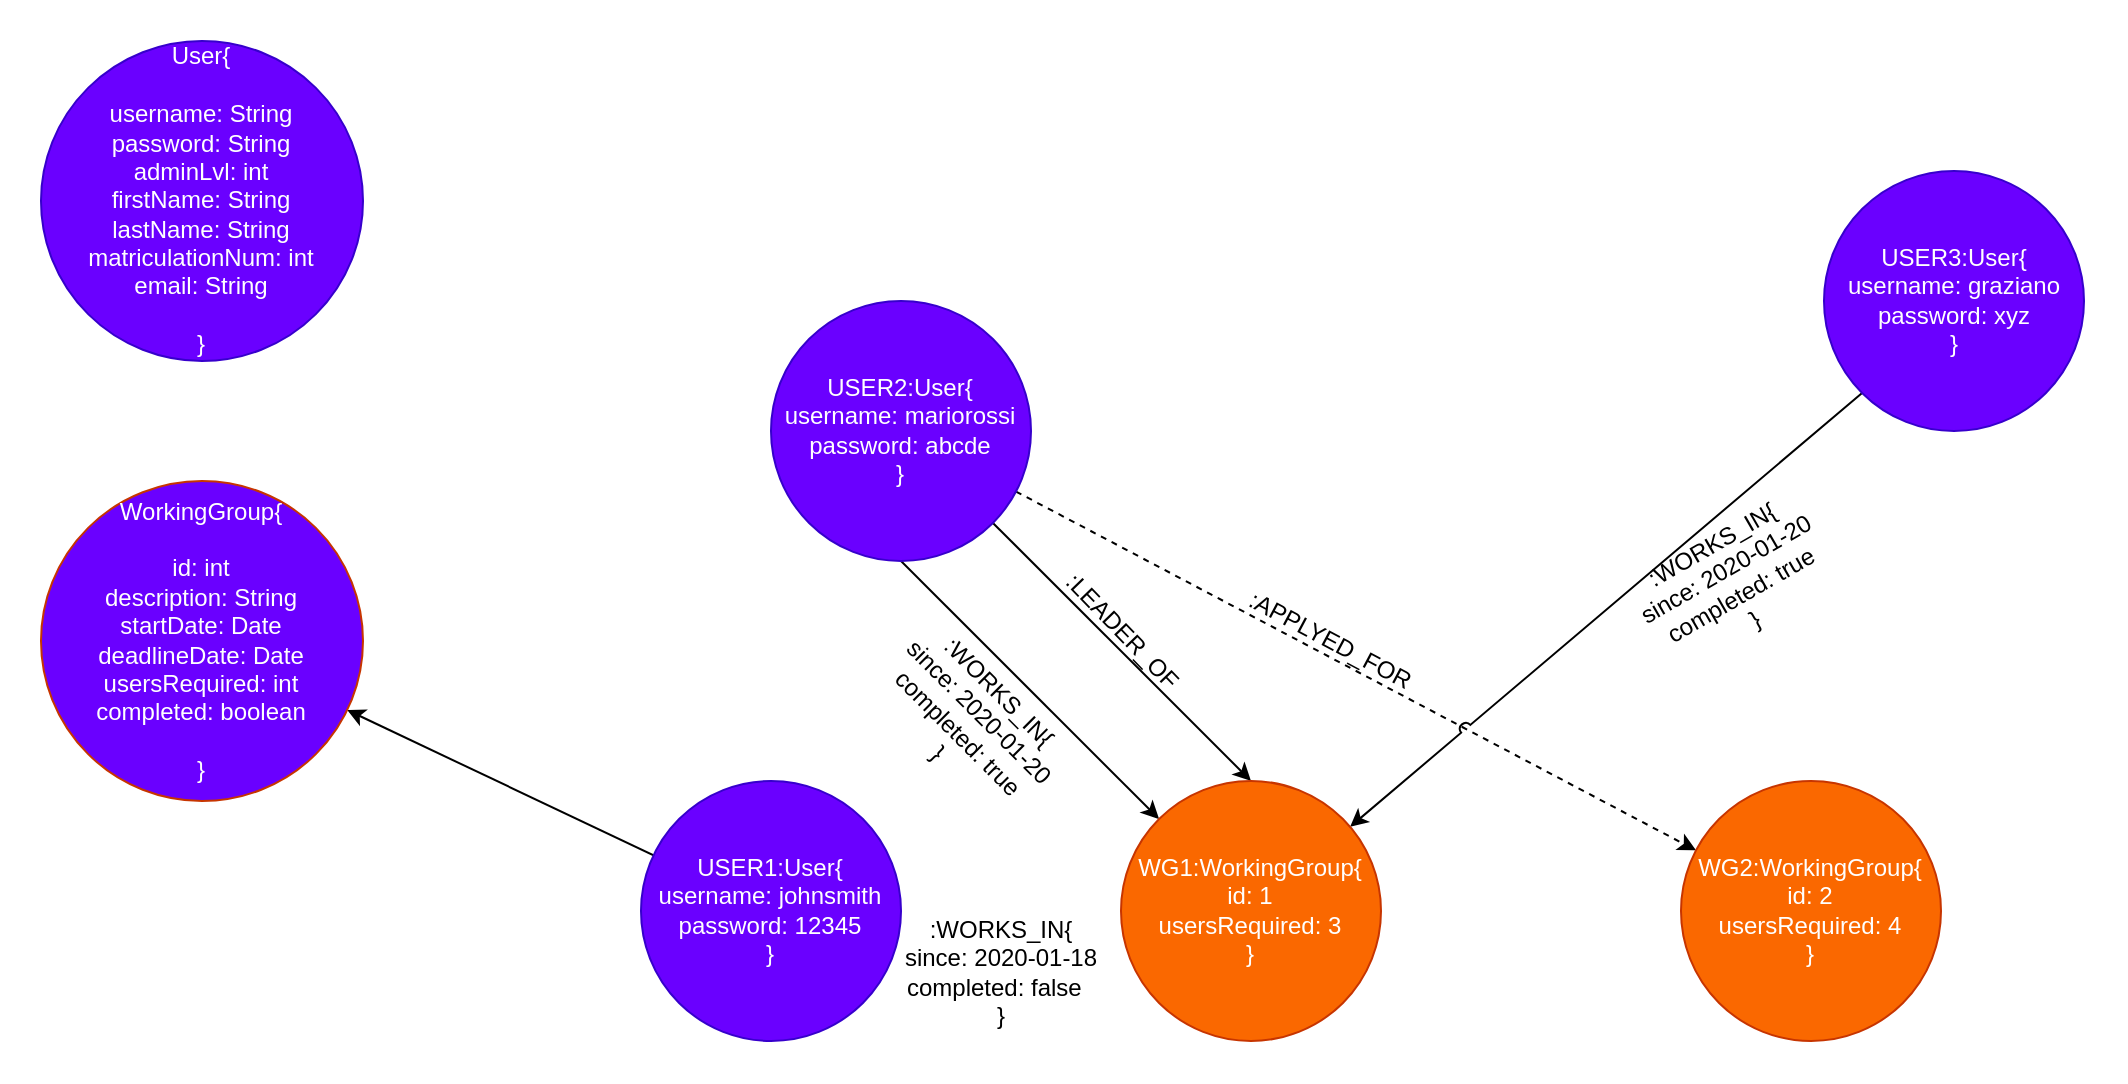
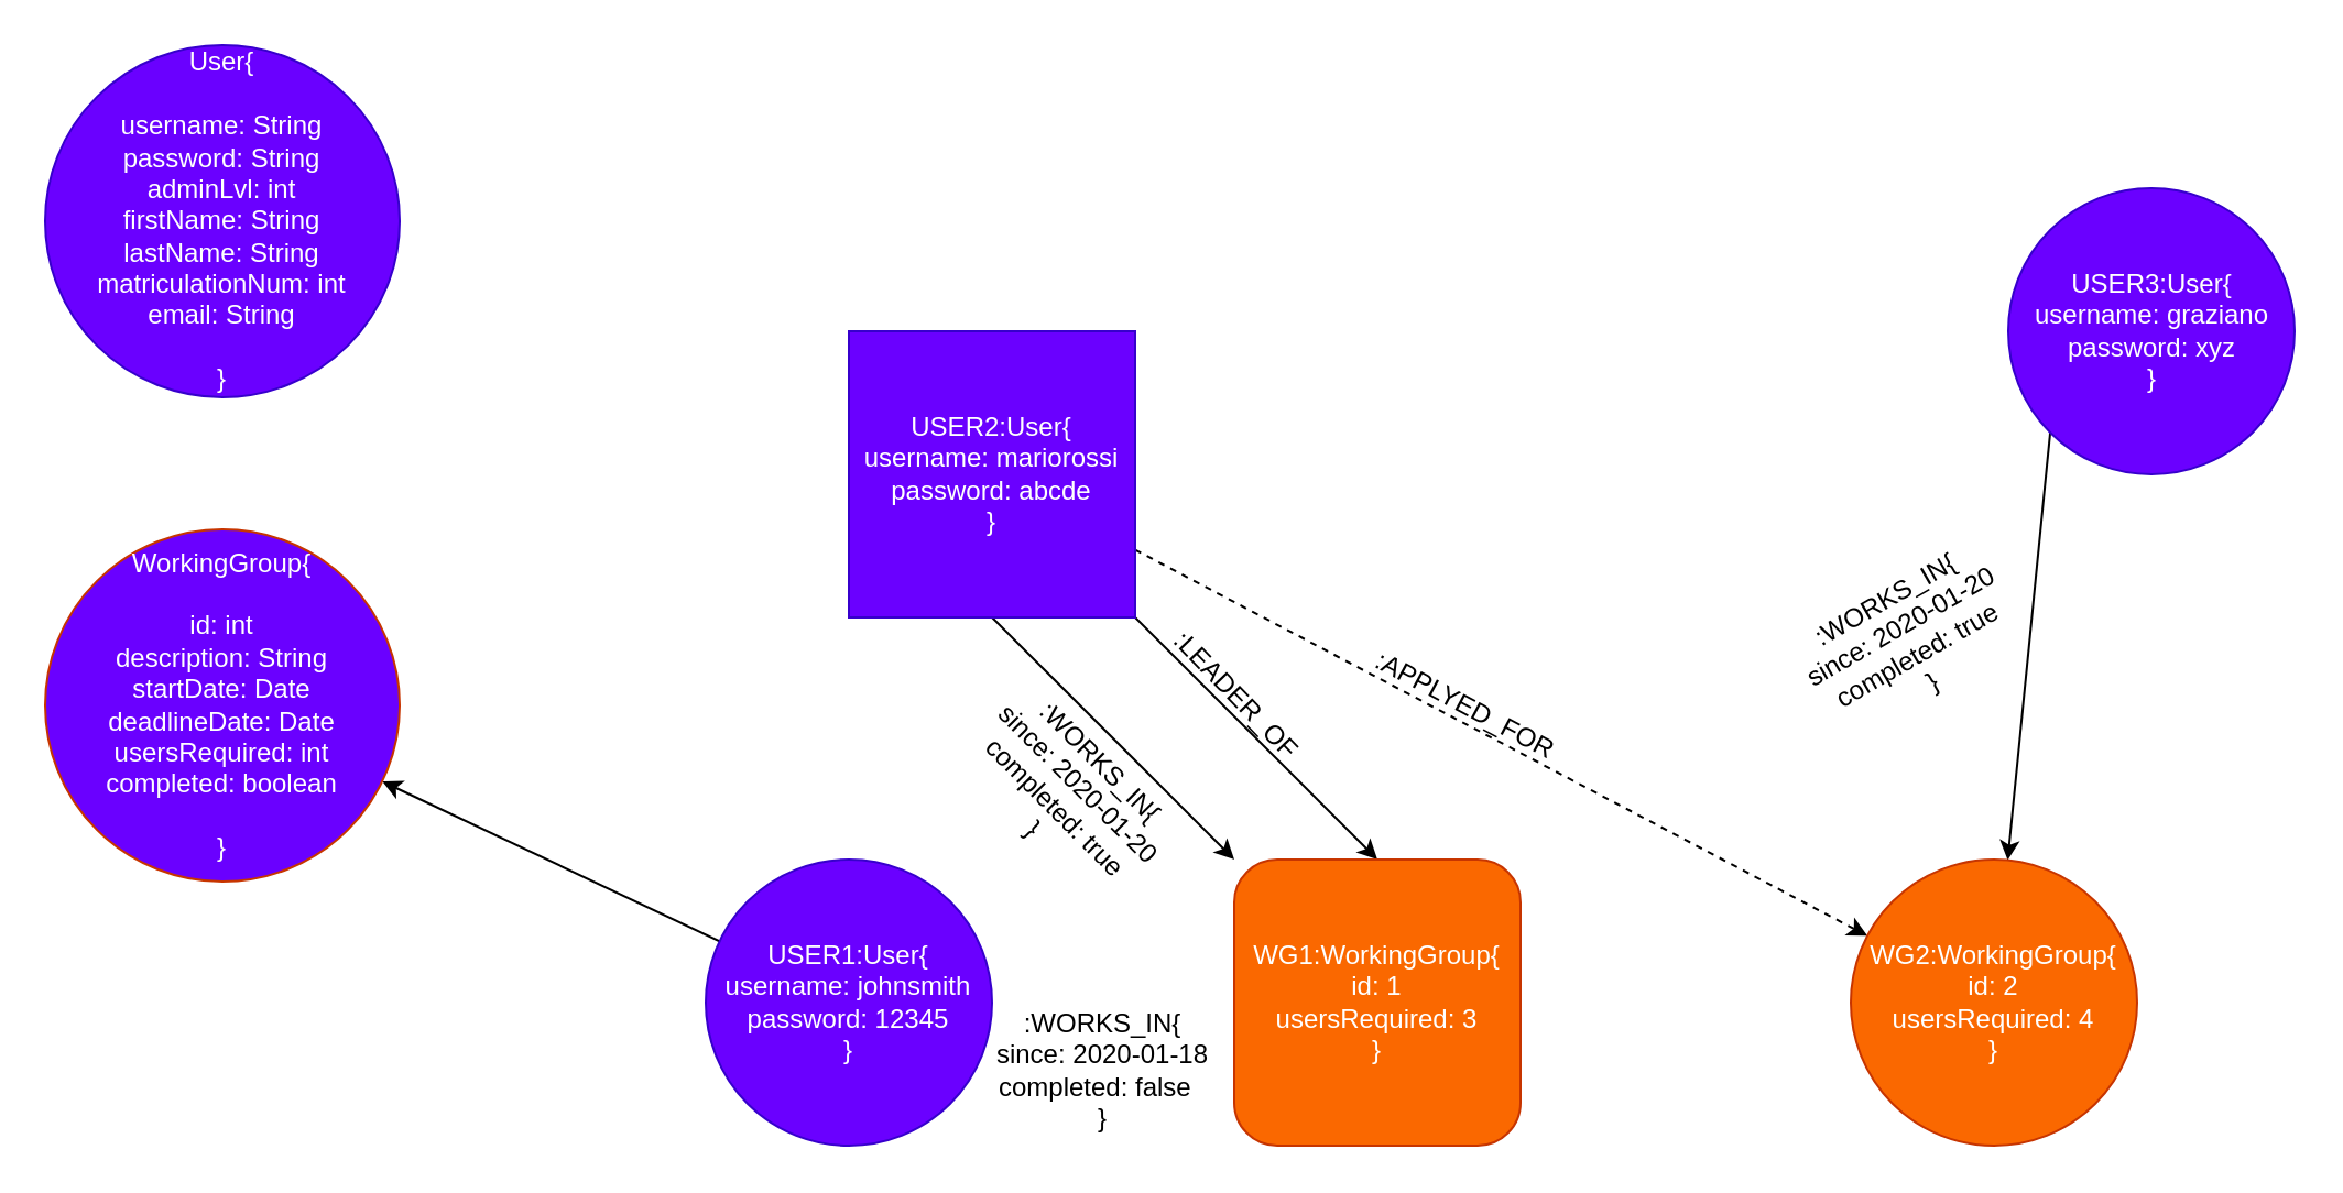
  <mxCell id="0" />
  <mxCell id="1" parent="0" />
  <mxCell id="2" style="rounded=0;orthogonalLoop=1;jettySize=auto;html=1;exitX=0.5;exitY=0.5;exitDx=0;exitDy=0;exitPerimeter=0;" parent="1" source="3" target="11" edge="1"><mxGeometry relative="1" as="geometry" /></mxCell>
  <mxCell id="3" value="USER1:User{&lt;br&gt;username: johnsmith&lt;br&gt;password: 12345&lt;br&gt;}" style="ellipse;whiteSpace=wrap;html=1;fillColor=#6a00ff;strokeColor=#3700CC;fontColor=#ffffff;align=center;" parent="1" vertex="1"><mxGeometry x="320" y="390" width="130" height="130" as="geometry" /></mxCell>
  <mxCell id="4" style="edgeStyle=none;rounded=0;orthogonalLoop=1;jettySize=auto;html=1;exitX=0.5;exitY=1;exitDx=0;exitDy=0;" parent="1" source="7" target="12" edge="1"><mxGeometry relative="1" as="geometry" /></mxCell>
  <mxCell id="5" style="edgeStyle=none;rounded=0;orthogonalLoop=1;jettySize=auto;html=1;entryX=0.5;entryY=0;entryDx=0;entryDy=0;" parent="1" source="7" target="12" edge="1"><mxGeometry relative="1" as="geometry"><mxPoint x="719.483" y="360" as="targetPoint" /></mxGeometry></mxCell>
  <mxCell id="6" style="edgeStyle=none;rounded=0;orthogonalLoop=1;jettySize=auto;html=1;jumpStyle=arc;dashed=1;" parent="1" source="7" target="13" edge="1"><mxGeometry relative="1" as="geometry" /></mxCell>
- <mxCell id="7" value="USER2:User{&lt;br&gt;username: mariorossi&lt;br&gt;password: abcde&lt;br&gt;}" style="ellipse;whiteSpace=wrap;html=1;fillColor=#6a00ff;strokeColor=#3700CC;fontColor=#ffffff;align=center;" parent="1" vertex="1"><mxGeometry x="385" y="150" width="130" height="130" as="geometry" /></mxCell>
+ <mxCell id="7" value="USER2:User{&lt;br&gt;username: mariorossi&lt;br&gt;password: abcde&lt;br&gt;}" style="whiteSpace=wrap;html=1;fillColor=#6a00ff;strokeColor=#3700CC;fontColor=#ffffff;align=center;rounded=0;" parent="1" vertex="1"><mxGeometry x="385" y="150" width="130" height="130" as="geometry" /></mxCell>
  <mxCell id="8" value="User{&lt;br&gt;&lt;br&gt;username: String&lt;br&gt;password: String&lt;br&gt;adminLvl: int&lt;br&gt;firstName: String&lt;br&gt;lastName: String&lt;br&gt;matriculationNum: int&lt;br&gt;email: String&lt;br&gt;&lt;br&gt;}" style="ellipse;whiteSpace=wrap;html=1;fillColor=#6a00ff;strokeColor=#3700CC;fontColor=#ffffff;align=center;" parent="1" vertex="1"><mxGeometry x="20" y="20" width="161" height="160" as="geometry" /></mxCell>
- <mxCell id="9" style="edgeStyle=none;rounded=0;orthogonalLoop=1;jettySize=auto;html=1;exitX=0;exitY=1;exitDx=0;exitDy=0;jumpStyle=arc;" parent="1" source="10" target="12" edge="1"><mxGeometry relative="1" as="geometry" /></mxCell>
+ <mxCell id="9" style="edgeStyle=none;rounded=0;orthogonalLoop=1;jettySize=auto;html=1;exitX=0;exitY=1;exitDx=0;exitDy=0;jumpStyle=arc;" parent="1" source="10" target="13" edge="1"><mxGeometry relative="1" as="geometry" /></mxCell>
  <mxCell id="10" value="USER3:User{&lt;br&gt;username: graziano&lt;br&gt;password: xyz&lt;br&gt;}" style="ellipse;whiteSpace=wrap;html=1;fillColor=#6a00ff;strokeColor=#3700CC;fontColor=#ffffff;align=center;" parent="1" vertex="1"><mxGeometry x="911.5" y="85" width="130" height="130" as="geometry" /></mxCell>
  <mxCell id="11" value="WorkingGroup{&lt;br&gt;&lt;br&gt;&lt;div&gt;id: int&lt;/div&gt;&lt;div&gt;description: String&lt;/div&gt;&lt;div&gt;startDate: Date&lt;/div&gt;&lt;div&gt;deadlineDate: Date&lt;/div&gt;&lt;div&gt;usersRequired: int&lt;/div&gt;&lt;div&gt;completed: boolean&lt;/div&gt;&lt;br&gt;}" style="ellipse;whiteSpace=wrap;html=1;fillColor=#6a00ff;strokeColor=#C73500;fontColor=#ffffff;align=center;" parent="1" vertex="1"><mxGeometry x="20" y="240" width="161" height="160" as="geometry" /></mxCell>
- <mxCell id="12" value="WG1:WorkingGroup{&lt;br&gt;id: 1&lt;br&gt;usersRequired: 3&lt;br&gt;}" style="ellipse;whiteSpace=wrap;html=1;fillColor=#fa6800;strokeColor=#C73500;fontColor=#ffffff;align=center;" parent="1" vertex="1"><mxGeometry x="560" y="390" width="130" height="130" as="geometry" /></mxCell>
+ <mxCell id="12" value="WG1:WorkingGroup{&lt;br&gt;id: 1&lt;br&gt;usersRequired: 3&lt;br&gt;}" style="whiteSpace=wrap;html=1;fillColor=#fa6800;strokeColor=#C73500;fontColor=#ffffff;align=center;rounded=1;" parent="1" vertex="1"><mxGeometry x="560" y="390" width="130" height="130" as="geometry" /></mxCell>
  <mxCell id="13" value="WG2:WorkingGroup{&lt;br&gt;id: 2&lt;br&gt;usersRequired: 4&lt;br&gt;}" style="ellipse;whiteSpace=wrap;html=1;fillColor=#fa6800;strokeColor=#C73500;fontColor=#ffffff;align=center;" parent="1" vertex="1"><mxGeometry x="840" y="390" width="130" height="130" as="geometry" /></mxCell>
  <mxCell id="14" value=":WORKS_IN{&lt;br&gt;since: 2020-01-18&lt;br&gt;completed: false&amp;nbsp;&amp;nbsp;&lt;br&gt;}" style="text;html=1;resizable=0;points=[];autosize=1;align=center;verticalAlign=top;spacingTop=-4;rotation=0;direction=south;" parent="1" vertex="1"><mxGeometry x="445" y="455" width="110" height="60" as="geometry" /></mxCell>
  <mxCell id="15" value=":WORKS_IN{&lt;br&gt;since: 2020-01-20&lt;br&gt;completed: true&lt;br&gt;}" style="text;html=1;resizable=0;points=[];autosize=1;align=center;verticalAlign=top;spacingTop=-4;rotation=45;" parent="1" vertex="1"><mxGeometry x="430" y="330" width="110" height="60" as="geometry" /></mxCell>
  <mxCell id="16" value=":LEADER_OF" style="text;html=1;resizable=0;points=[];autosize=1;align=left;verticalAlign=top;spacingTop=-4;direction=west;rotation=46;" parent="1" vertex="1"><mxGeometry x="520" y="310" width="90" height="20" as="geometry" /></mxCell>
  <mxCell id="17" value=":APPLYED_FOR" style="text;html=1;resizable=0;points=[];autosize=1;align=center;verticalAlign=top;spacingTop=-4;rotation=28;" parent="1" vertex="1"><mxGeometry x="610" y="310" width="110" height="20" as="geometry" /></mxCell>
  <mxCell id="18" value=":WORKS_IN{&lt;br&gt;since: 2020-01-20&lt;br&gt;completed: true&lt;br&gt;}" style="text;html=1;resizable=0;points=[];autosize=1;align=center;verticalAlign=top;spacingTop=-4;rotation=-30;" parent="1" vertex="1"><mxGeometry x="810" y="260" width="110" height="60" as="geometry" /></mxCell>
